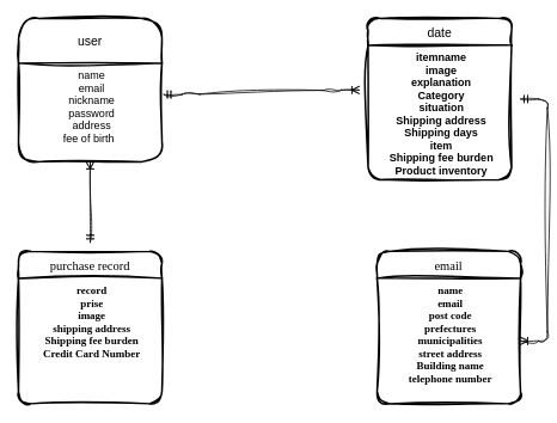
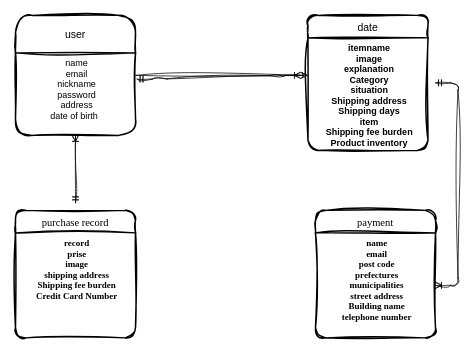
  <mxCell id="0" />
  <mxCell id="1" parent="0" />
+ <mxCell id="2" style="edgeStyle=none;sketch=1;hachureGap=4;jiggle=2;curveFitting=1;html=1;entryX=0;entryY=0.333;entryDx=0;entryDy=0;entryPerimeter=0;fontFamily=Architects Daughter;fontSource=https%3A%2F%2Ffonts.googleapis.com%2Fcss%3Ffamily%3DArchitects%2BDaughter;fontSize=16;" edge="1" parent="1" source="3" target="6"><mxGeometry relative="1" as="geometry" /></mxCell>
  <mxCell id="3" value="user" style="swimlane;childLayout=stackLayout;horizontal=1;startSize=50;horizontalStack=0;rounded=1;fontSize=14;fontStyle=0;strokeWidth=2;resizeParent=0;resizeLast=1;shadow=0;dashed=0;align=center;sketch=1;curveFitting=1;jiggle=2;" vertex="1" parent="1"><mxGeometry y="20" width="160" height="160" as="geometry" x="20" /></mxCell>
- <mxCell id="4" value="name&#10;email&#10;nickname&#10;password&#10;address&#10;fee of birth  &#10;" style="align=center;strokeColor=none;fillColor=none;spacingLeft=4;fontSize=12;verticalAlign=top;resizable=0;rotatable=0;part=1;sketch=1;curveFitting=1;jiggle=2;" vertex="1" parent="3"><mxGeometry y="50" width="160" height="110" as="geometry" /></mxCell>
+ <mxCell id="4" value="name&#10;email&#10;nickname&#10;password&#10;address&#10;date of birth  &#10;" style="align=center;strokeColor=none;fillColor=none;spacingLeft=4;fontSize=12;verticalAlign=top;resizable=0;rotatable=0;part=1;sketch=1;curveFitting=1;jiggle=2;" vertex="1" parent="3"><mxGeometry y="50" width="160" height="110" as="geometry" /></mxCell>
  <mxCell id="5" value="date" style="swimlane;childLayout=stackLayout;horizontal=1;startSize=30;horizontalStack=0;rounded=1;fontSize=14;fontStyle=0;strokeWidth=2;resizeParent=0;resizeLast=1;shadow=0;dashed=0;align=center;sketch=1;curveFitting=1;jiggle=2;" vertex="1" parent="1"><mxGeometry x="410" y="20" width="160" height="180" as="geometry" /></mxCell>
  <mxCell id="6" value="itemname&#10;image&#10;explanation&#10;Category&#10;situation&#10;Shipping address&#10;Shipping days&#10;item&#10;Shipping fee burden&#10;Product inventory" style="align=center;strokeColor=none;fillColor=none;spacingLeft=4;fontSize=12;verticalAlign=top;resizable=0;rotatable=0;part=1;fontStyle=1;sketch=1;curveFitting=1;jiggle=2;" vertex="1" parent="5"><mxGeometry y="30" width="160" height="150" as="geometry" /></mxCell>
  <mxCell id="7" value="purchase record" style="swimlane;childLayout=stackLayout;horizontal=1;startSize=30;horizontalStack=0;rounded=1;fontSize=14;fontStyle=0;strokeWidth=2;resizeParent=0;resizeLast=1;shadow=0;dashed=0;align=center;sketch=1;hachureGap=4;jiggle=2;curveFitting=1;fontFamily=Architects Daughter;fontSource=https%3A%2F%2Ffonts.googleapis.com%2Fcss%3Ffamily%3DArchitects%2BDaughter;" vertex="1" parent="1"><mxGeometry y="280" width="160" height="170" as="geometry" x="20" /></mxCell>
  <mxCell id="8" value="record&#10;prise&#10;image&#10;shipping address&#10;Shipping fee burden&#10;Credit Card Number" style="align=center;strokeColor=none;fillColor=none;spacingLeft=4;fontSize=12;verticalAlign=top;resizable=0;rotatable=0;part=1;sketch=1;hachureGap=4;jiggle=2;curveFitting=1;fontFamily=Architects Daughter;fontSource=https%3A%2F%2Ffonts.googleapis.com%2Fcss%3Ffamily%3DArchitects%2BDaughter;fontStyle=1" vertex="1" parent="7"><mxGeometry y="30" width="160" height="140" as="geometry" /></mxCell>
- <mxCell id="9" value="email" style="swimlane;childLayout=stackLayout;horizontal=1;startSize=30;horizontalStack=0;rounded=1;fontSize=14;fontStyle=0;strokeWidth=2;resizeParent=0;resizeLast=1;shadow=0;dashed=0;align=center;sketch=1;hachureGap=4;jiggle=2;curveFitting=1;fontFamily=Architects Daughter;fontSource=https%3A%2F%2Ffonts.googleapis.com%2Fcss%3Ffamily%3DArchitects%2BDaughter;" vertex="1" parent="1"><mxGeometry x="420" y="280" width="160" height="170" as="geometry" /></mxCell>
+ <mxCell id="9" value="payment" style="swimlane;childLayout=stackLayout;horizontal=1;startSize=30;horizontalStack=0;rounded=1;fontSize=14;fontStyle=0;strokeWidth=2;resizeParent=0;resizeLast=1;shadow=0;dashed=0;align=center;sketch=1;hachureGap=4;jiggle=2;curveFitting=1;fontFamily=Architects Daughter;fontSource=https%3A%2F%2Ffonts.googleapis.com%2Fcss%3Ffamily%3DArchitects%2BDaughter;" vertex="1" parent="1"><mxGeometry x="420" y="280" width="160" height="170" as="geometry" /></mxCell>
  <mxCell id="10" value="name&#10;email&#10;post code&#10;prefectures&#10;municipalities&#10;street address&#10;Building name&#10;telephone number" style="align=center;strokeColor=none;fillColor=none;spacingLeft=4;fontSize=12;verticalAlign=top;resizable=0;rotatable=0;part=1;sketch=1;hachureGap=4;jiggle=2;curveFitting=1;fontFamily=Architects Daughter;fontSource=https%3A%2F%2Ffonts.googleapis.com%2Fcss%3Ffamily%3DArchitects%2BDaughter;fontStyle=1" vertex="1" parent="9"><mxGeometry y="30" width="160" height="140" as="geometry" /></mxCell>
  <mxCell id="11" value="" style="edgeStyle=entityRelationEdgeStyle;fontSize=12;html=1;endArrow=ERoneToMany;startArrow=ERmandOne;sketch=1;hachureGap=4;jiggle=2;curveFitting=1;fontFamily=Helvetica;exitX=1.013;exitY=0.318;exitDx=0;exitDy=0;exitPerimeter=0;" edge="1" parent="1" source="4"><mxGeometry width="100" height="100" relative="1" as="geometry"><mxPoint x="260" y="330" as="sourcePoint" /><mxPoint x="400" y="100" as="targetPoint" /></mxGeometry></mxCell>
  <mxCell id="12" value="" style="edgeStyle=entityRelationEdgeStyle;fontSize=12;html=1;endArrow=ERoneToMany;startArrow=ERmandOne;sketch=1;hachureGap=4;jiggle=2;curveFitting=1;fontFamily=Helvetica;entryX=1;entryY=0.5;entryDx=0;entryDy=0;" edge="1" parent="1" target="10"><mxGeometry width="100" height="100" relative="1" as="geometry"><mxPoint x="580" y="110" as="sourcePoint" /><mxPoint x="360" y="230" as="targetPoint" /></mxGeometry></mxCell>
  <mxCell id="13" value="" style="fontSize=12;html=1;endArrow=ERoneToMany;startArrow=ERmandOne;sketch=1;hachureGap=4;jiggle=2;curveFitting=1;fontFamily=Helvetica;entryX=0.5;entryY=1;entryDx=0;entryDy=0;" edge="1" parent="1" target="4"><mxGeometry width="100" height="100" relative="1" as="geometry"><mxPoint x="100" y="270" as="sourcePoint" /><mxPoint x="350" y="230" as="targetPoint" /><Array as="points" /></mxGeometry></mxCell>
